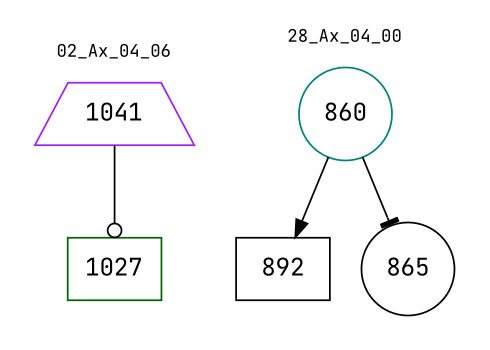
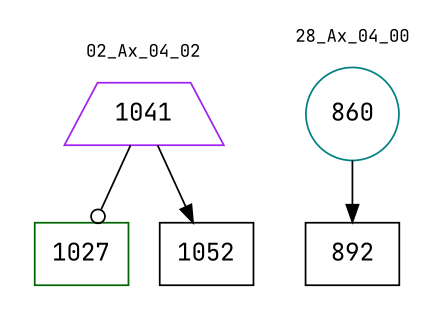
  digraph {
    fontname="JetBrains Mono"
    node [color=black fontname="JetBrains Mono" shape=box]
    edge [arrowhead=normal color=black fontname="JetBrains Mono"]
    n1 [color=purple label=1041 shape=trapezium]
    n2 [color=darkgreen label=1027]
+   n3 [label=1052]
    n4 [color=teal label=860 shape=circle]
    n5 [label=892]
-   n6 [label=865 shape=circle]
    subgraph cluster_1 {
      color=white
      fontsize=10
-     label="02_Ax_04_06"
+     label="02_Ax_04_02"
      n1
      n2
+     n3
    }
    subgraph cluster_2 {
      color=white
      fontsize=10
      label="28_Ax_04_00"
      n4
      n5
-     n6
    }
    n1 -> n2 [arrowhead=odot]
+   n1 -> n3
    n4 -> n5
-   n4 -> n6 [arrowhead=tee]
  }
